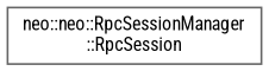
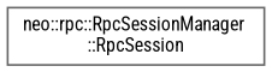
  digraph {
    rankdir=TB
    fontname="Roboto Condensed"
-   n1 [color=grey40 fillcolor=white fontname="Roboto Condensed" fontsize=10 height=0.2 label="neo::neo::RpcSessionManager\l::RpcSession" shape=box style=filled width=0.4]
+   n1 [color=grey40 fillcolor=white fontname="Roboto Condensed" fontsize=10 height=0.2 label="neo::rpc::RpcSessionManager\l::RpcSession" shape=box style=filled width=0.4]
  }
